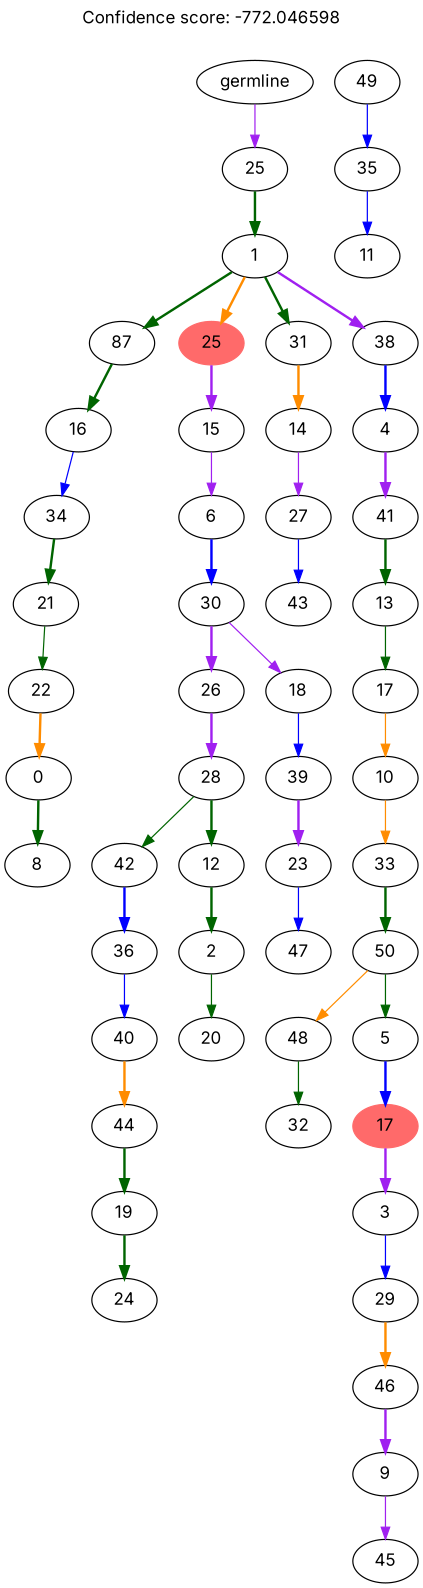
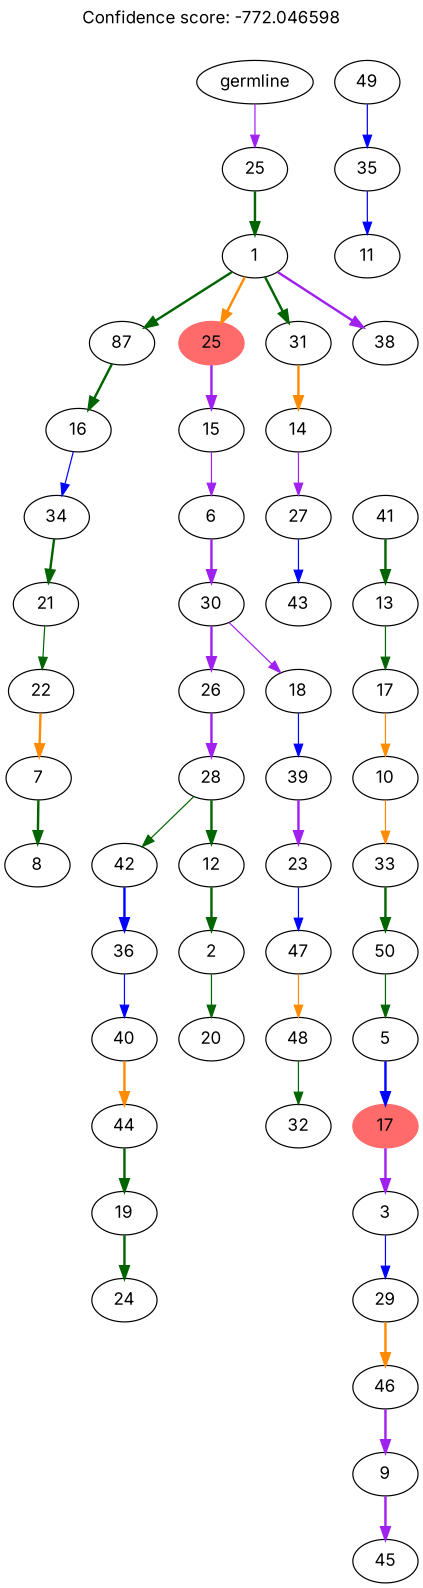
  digraph {
    fontname=Inter
    label="Confidence score: -772.046598"
    labelloc=t
    node [fontname=Inter]
    edge [color=darkgreen fontname=Inter style=bold]
-   n1 [label=0]
+   n1 [label=7]
    n2 [label=8]
    n3 [label=22]
    n4 [label=21]
    n5 [label=34]
    n6 [label=16]
    n7 [label=87]
    n8 [label=19]
    n9 [label=24]
    n10 [label=44]
    n11 [label=40]
    n12 [label=36]
    n13 [label=42]
    n14 [label=2]
    n15 [label=20]
    n16 [label=12]
    n17 [label=28]
    n18 [label=26]
    n19 [label=30]
    n20 [label=18]
    n21 [label=6]
    n22 [label=15]
    n23 [color=indianred1 label=25 style=filled]
    n24 [label=48]
    n25 [label=32]
    n26 [label=47]
    n27 [label=23]
    n28 [label=39]
    n29 [label=43]
    n30 [label=27]
    n31 [label=14]
    n32 [label=31]
    n33 [label=35]
    n34 [label=11]
    n35 [label=49]
    n36 [label=45]
    n37 [label=9]
    n38 [label=46]
    n39 [label=29]
    n40 [label=3]
    n41 [color=indianred1 label=17 style=filled]
    n42 [label=5]
    n43 [label=50]
    n44 [label=33]
    n45 [label=10]
    n46 [label=17]
    n47 [label=13]
    n48 [label=41]
-   n49 [label=4]
    n50 [label=38]
    n51 [label=1]
    n52 [label=25]
    n53 [label=germline]
    n1 -> n2
    n3 -> n1 [color=darkorange]
    n4 -> n3 [style=solid]
    n5 -> n4
    n6 -> n5 [color=blue style=solid]
    n7 -> n6
    n8 -> n9
    n10 -> n8
    n11 -> n10 [color=darkorange]
    n12 -> n11 [color=blue style=solid]
    n13 -> n12 [color=blue]
    n14 -> n15 [style=solid]
    n16 -> n14
    n17 -> n13 [style=solid]
    n17 -> n16
    n18 -> n17 [color=purple]
    n19 -> n18 [color=purple]
    n19 -> n20 [color=purple style=solid]
    n20 -> n28 [color=blue style=solid]
-   n21 -> n19 [color=blue]
+   n21 -> n19 [color=purple]
    n22 -> n21 [color=purple style=solid]
    n23 -> n22 [color=purple]
    n24 -> n25 [style=solid]
-   n43 -> n24 [color=darkorange style=solid]
+   n26 -> n24 [color=darkorange style=solid]
    n27 -> n26 [color=blue style=solid]
    n28 -> n27 [color=purple]
    n30 -> n29 [color=blue style=solid]
    n31 -> n30 [color=purple style=solid]
    n32 -> n31 [color=darkorange]
    n33 -> n34 [color=blue style=solid]
    n35 -> n33 [color=blue style=solid]
-   n37 -> n36 [color=purple style=solid]
+   n37 -> n36 [color=purple]
    n38 -> n37 [color=purple]
    n39 -> n38 [color=darkorange]
    n40 -> n39 [color=blue style=solid]
    n41 -> n40 [color=purple]
    n42 -> n41 [color=blue]
    n43 -> n42 [style=solid]
    n44 -> n43
    n45 -> n44 [color=darkorange style=solid]
    n46 -> n45 [color=darkorange style=solid]
    n47 -> n46 [style=solid]
    n48 -> n47
-   n49 -> n48 [color=purple]
-   n50 -> n49 [color=blue]
    n51 -> n7
    n51 -> n23 [color=darkorange]
    n51 -> n32
    n51 -> n50 [color=purple]
    n52 -> n51
    n53 -> n52 [color=purple style=solid]
  }
